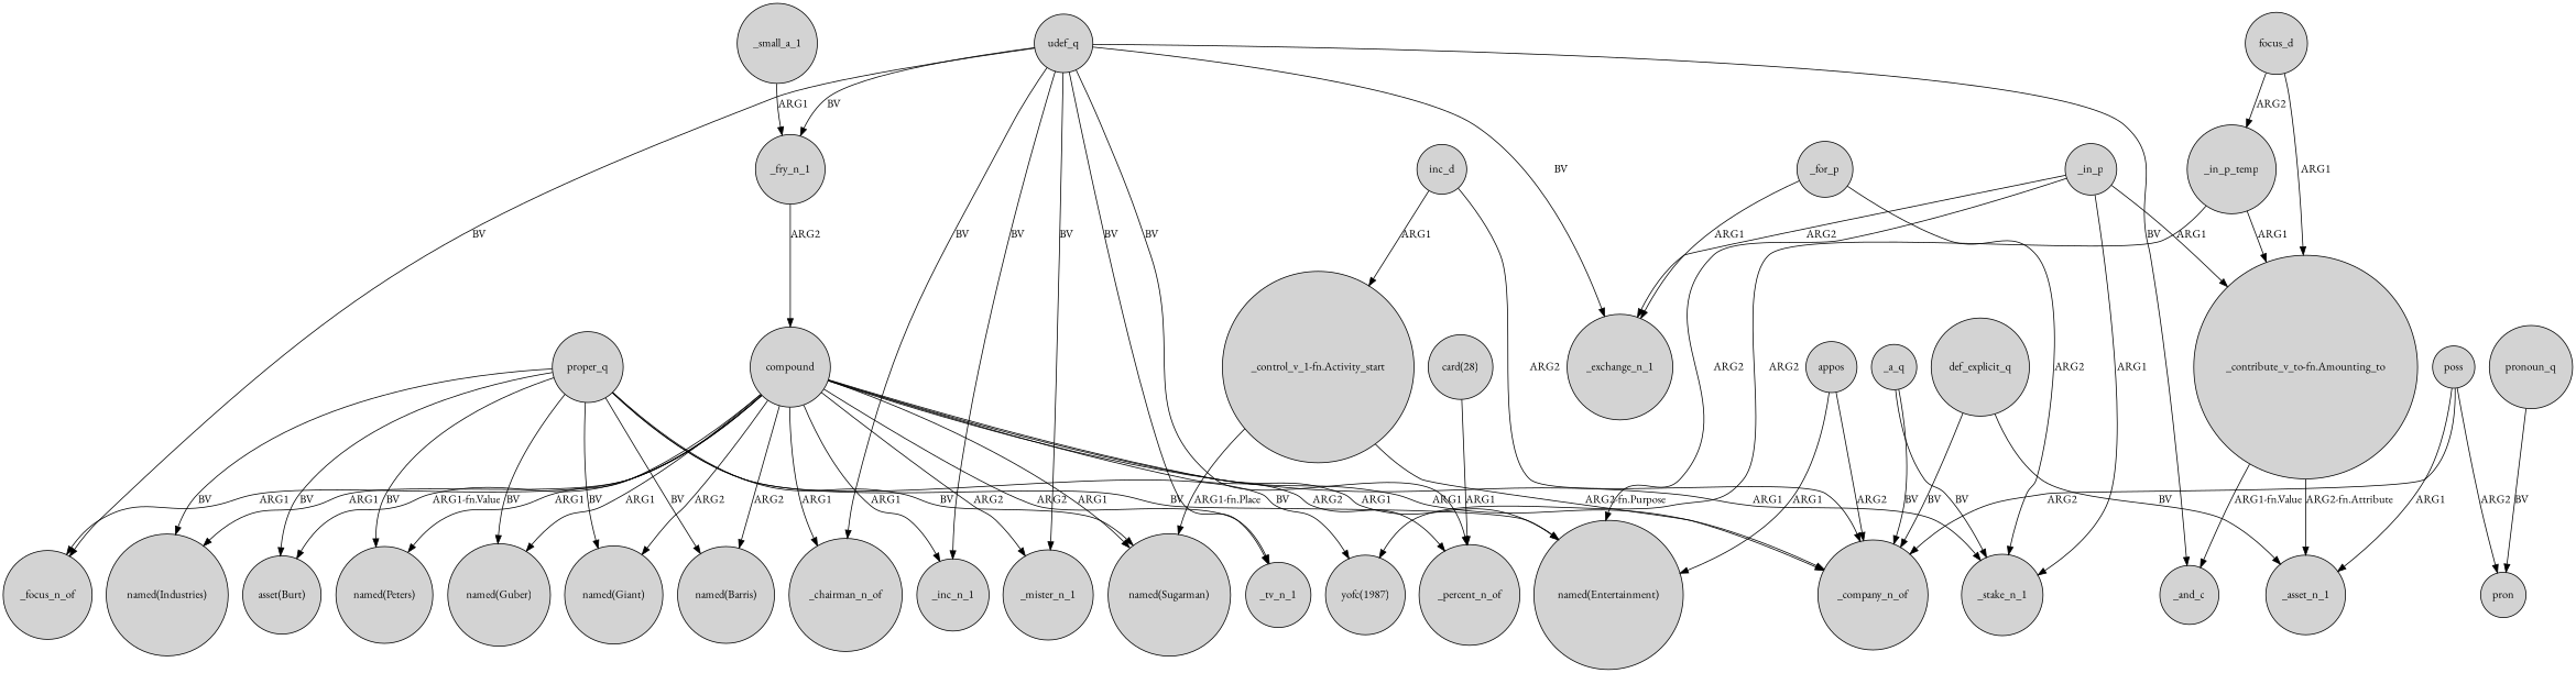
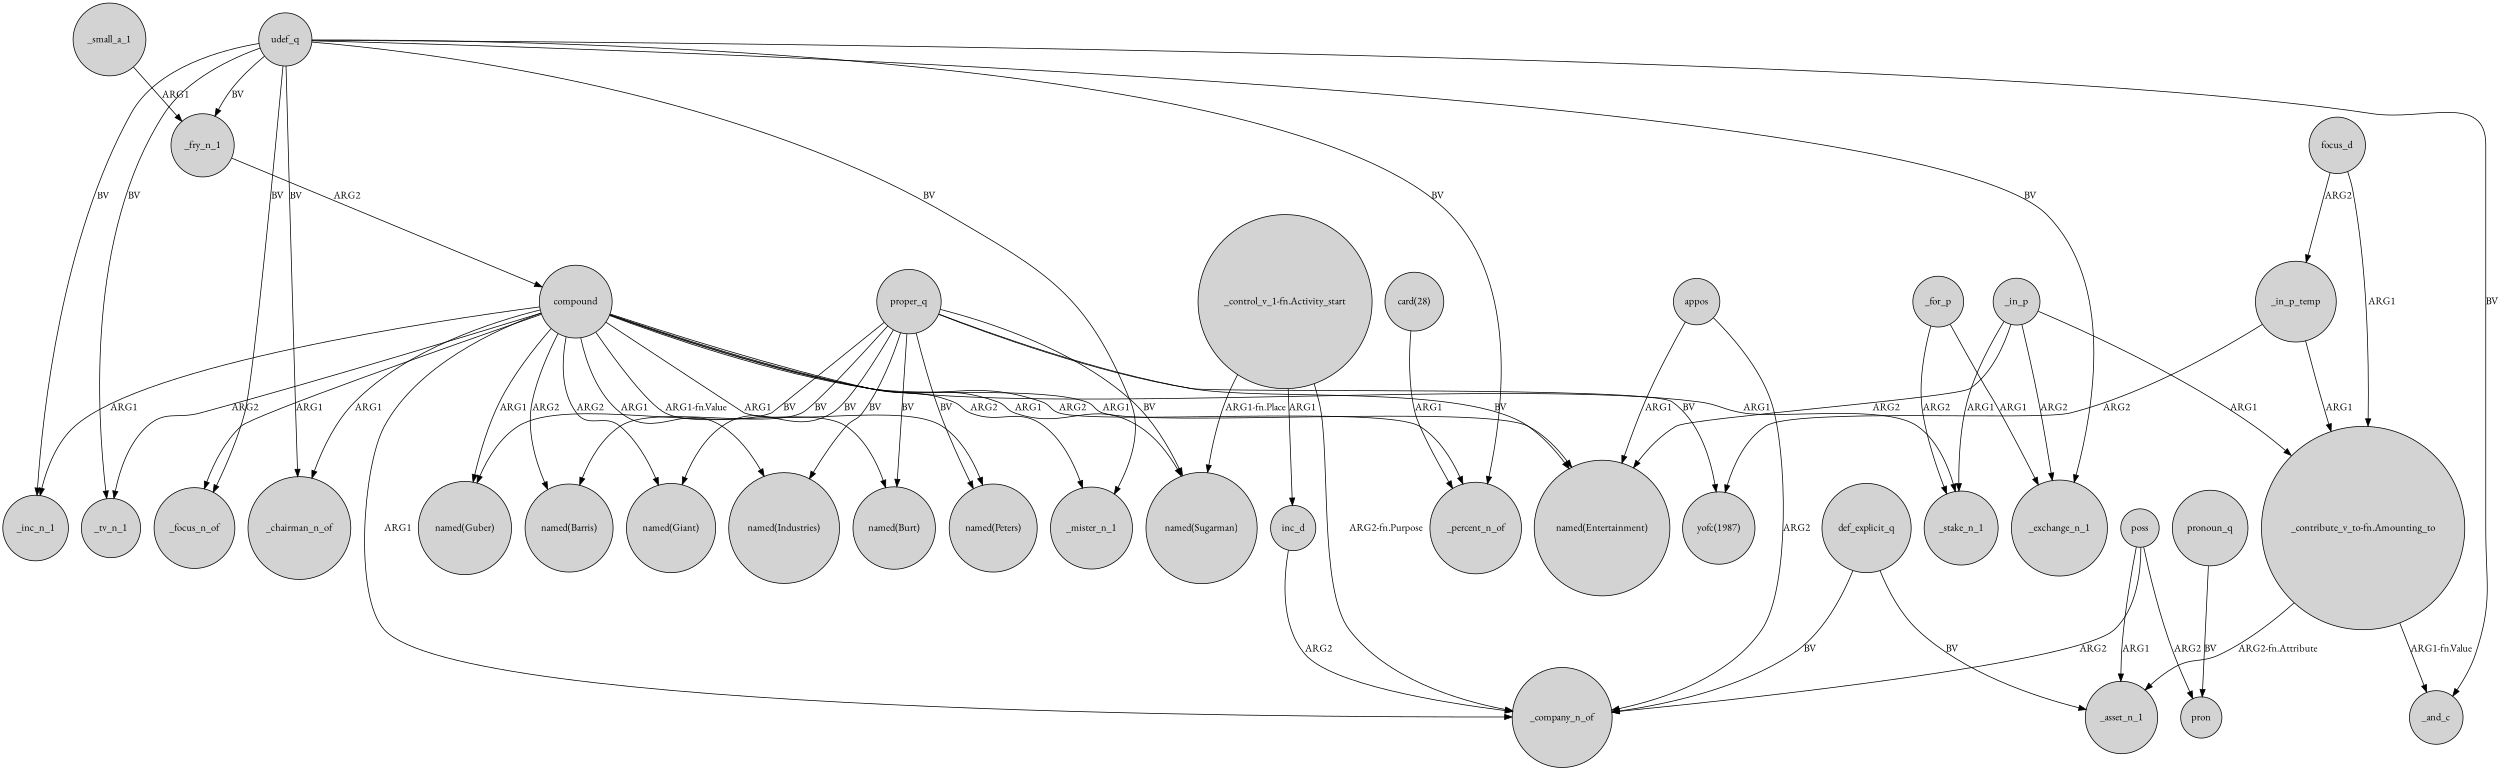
  digraph {
    fontname="EB Garamond"
    node [fontname="EB Garamond" shape=circle style=filled]
    edge [fontname="EB Garamond"]
    proper_q
    "named(Industries)"
    "named(Entertainment)"
    "named(Giant)"
    "named(Peters)"
    "named(Barris)"
    "yofc(1987)"
    "named(Sugarman)"
-   "named(Burt)" [label="asset(Burt)"]
+   "named(Burt)"
    "named(Guber)"
    compound
    _mister_n_1
    _chairman_n_of
    _company_n_of
    _inc_n_1
    _percent_n_of
    _stake_n_1
    _tv_n_1
    n19 [label=_focus_n_of]
    _fry_n_1
    appos
    _in_p_temp
    "_contribute_v_to-fn.Amounting_to"
    _asset_n_1
    _and_c
    def_explicit_q
    udef_q
    _exchange_n_1
    _in_p
-   _a_q
    n31 [label=inc_d]
    "_control_v_1-fn.Activity_start"
    poss
    pron
    "card(28)"
    pronoun_q
    focus_d
    _for_p
    _small_a_1
    proper_q -> "named(Industries)" [label=BV]
    proper_q -> "named(Entertainment)" [label=BV]
    proper_q -> "named(Giant)" [label=BV]
    proper_q -> "named(Peters)" [label=BV]
    proper_q -> "named(Barris)" [label=BV]
    proper_q -> "yofc(1987)" [label=BV]
    proper_q -> "named(Sugarman)" [label=BV]
    proper_q -> "named(Burt)" [label=BV]
    proper_q -> "named(Guber)" [label=BV]
    compound -> "named(Industries)" [label=ARG1]
    compound -> "named(Entertainment)" [label=ARG1]
    compound -> "named(Giant)" [label=ARG2]
    compound -> "named(Peters)" [label=ARG1]
    compound -> "named(Barris)" [label=ARG2]
    compound -> "named(Sugarman)" [label=ARG1]
    compound -> "named(Burt)" [label="ARG1-fn.Value"]
    compound -> "named(Guber)" [label=ARG1]
    compound -> _mister_n_1 [label=ARG2]
    compound -> _chairman_n_of [label=ARG1]
    compound -> _company_n_of [label=ARG1]
    compound -> _inc_n_1 [label=ARG1]
    compound -> _percent_n_of [label=ARG2]
    compound -> _stake_n_1 [label=ARG1]
    compound -> _tv_n_1 [label=ARG2]
    compound -> n19 [label=ARG1]
    _fry_n_1 -> compound [label=ARG2]
    appos -> "named(Entertainment)" [label=ARG1]
    appos -> _company_n_of [label=ARG2]
    _in_p_temp -> "yofc(1987)" [label=ARG2]
    _in_p_temp -> "_contribute_v_to-fn.Amounting_to" [label=ARG1]
    "_contribute_v_to-fn.Amounting_to" -> _asset_n_1 [label="ARG2-fn.Attribute"]
    "_contribute_v_to-fn.Amounting_to" -> _and_c [label="ARG1-fn.Value"]
    def_explicit_q -> _company_n_of [label=BV]
    def_explicit_q -> _asset_n_1 [label=BV]
    udef_q -> _mister_n_1 [label=BV]
    udef_q -> _chairman_n_of [label=BV]
    udef_q -> _inc_n_1 [label=BV]
    udef_q -> _percent_n_of [label=BV]
    udef_q -> _tv_n_1 [label=BV]
    udef_q -> n19 [label=BV]
    udef_q -> _fry_n_1 [label=BV]
    udef_q -> _and_c [label=BV]
    udef_q -> _exchange_n_1 [label=BV]
    _in_p -> "named(Entertainment)" [label=ARG2]
    _in_p -> _stake_n_1 [label=ARG1]
    _in_p -> "_contribute_v_to-fn.Amounting_to" [label=ARG1]
    _in_p -> _exchange_n_1 [label=ARG2]
-   _a_q -> _company_n_of [label=BV]
-   _a_q -> _stake_n_1 [label=BV]
    n31 -> _company_n_of [label=ARG2]
-   n31 -> "_control_v_1-fn.Activity_start" [label=ARG1]
+   "_control_v_1-fn.Activity_start" -> n31 [label=ARG1]
    "_control_v_1-fn.Activity_start" -> "named(Sugarman)" [label="ARG1-fn.Place"]
    "_control_v_1-fn.Activity_start" -> _company_n_of [label="ARG2-fn.Purpose"]
    poss -> _company_n_of [label=ARG2]
    poss -> _asset_n_1 [label=ARG1]
    poss -> pron [label=ARG2]
    "card(28)" -> _percent_n_of [label=ARG1]
    pronoun_q -> pron [label=BV]
    focus_d -> _in_p_temp [label=ARG2]
    focus_d -> "_contribute_v_to-fn.Amounting_to" [label=ARG1]
    _for_p -> _stake_n_1 [label=ARG2]
    _for_p -> _exchange_n_1 [label=ARG1]
    _small_a_1 -> _fry_n_1 [label=ARG1]
  }
